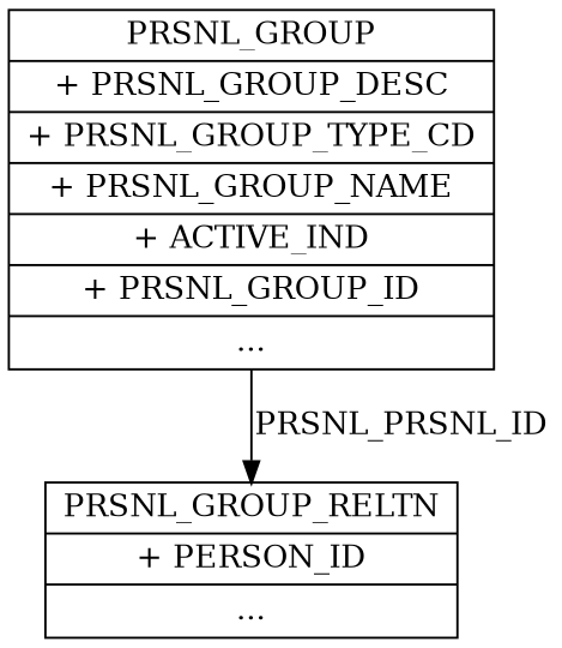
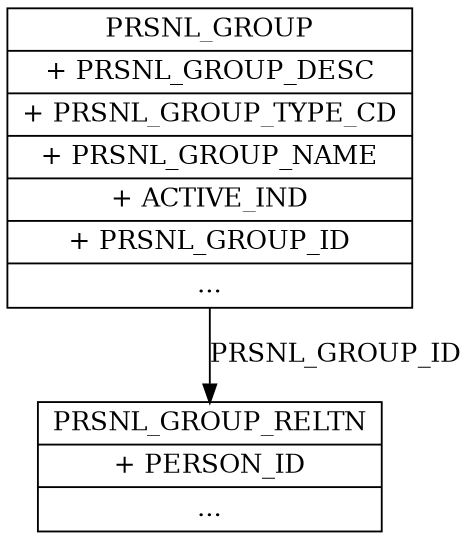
  digraph {
    fontname="DejaVu Serif"
    node [fontname="DejaVu Serif" shape=record]
    n1 [label="{PRSNL_GROUP|+ PRSNL_GROUP_DESC|+ PRSNL_GROUP_TYPE_CD|+ PRSNL_GROUP_NAME|+ ACTIVE_IND|+ PRSNL_GROUP_ID|...}"]
    n2 [label="{PRSNL_GROUP_RELTN|+ PERSON_ID|...}"]
-   n1 -> n2 [fontname="DejaVu Serif" label=PRSNL_PRSNL_ID]
+   n1 -> n2 [fontname="DejaVu Serif" label=PRSNL_GROUP_ID]
  }
